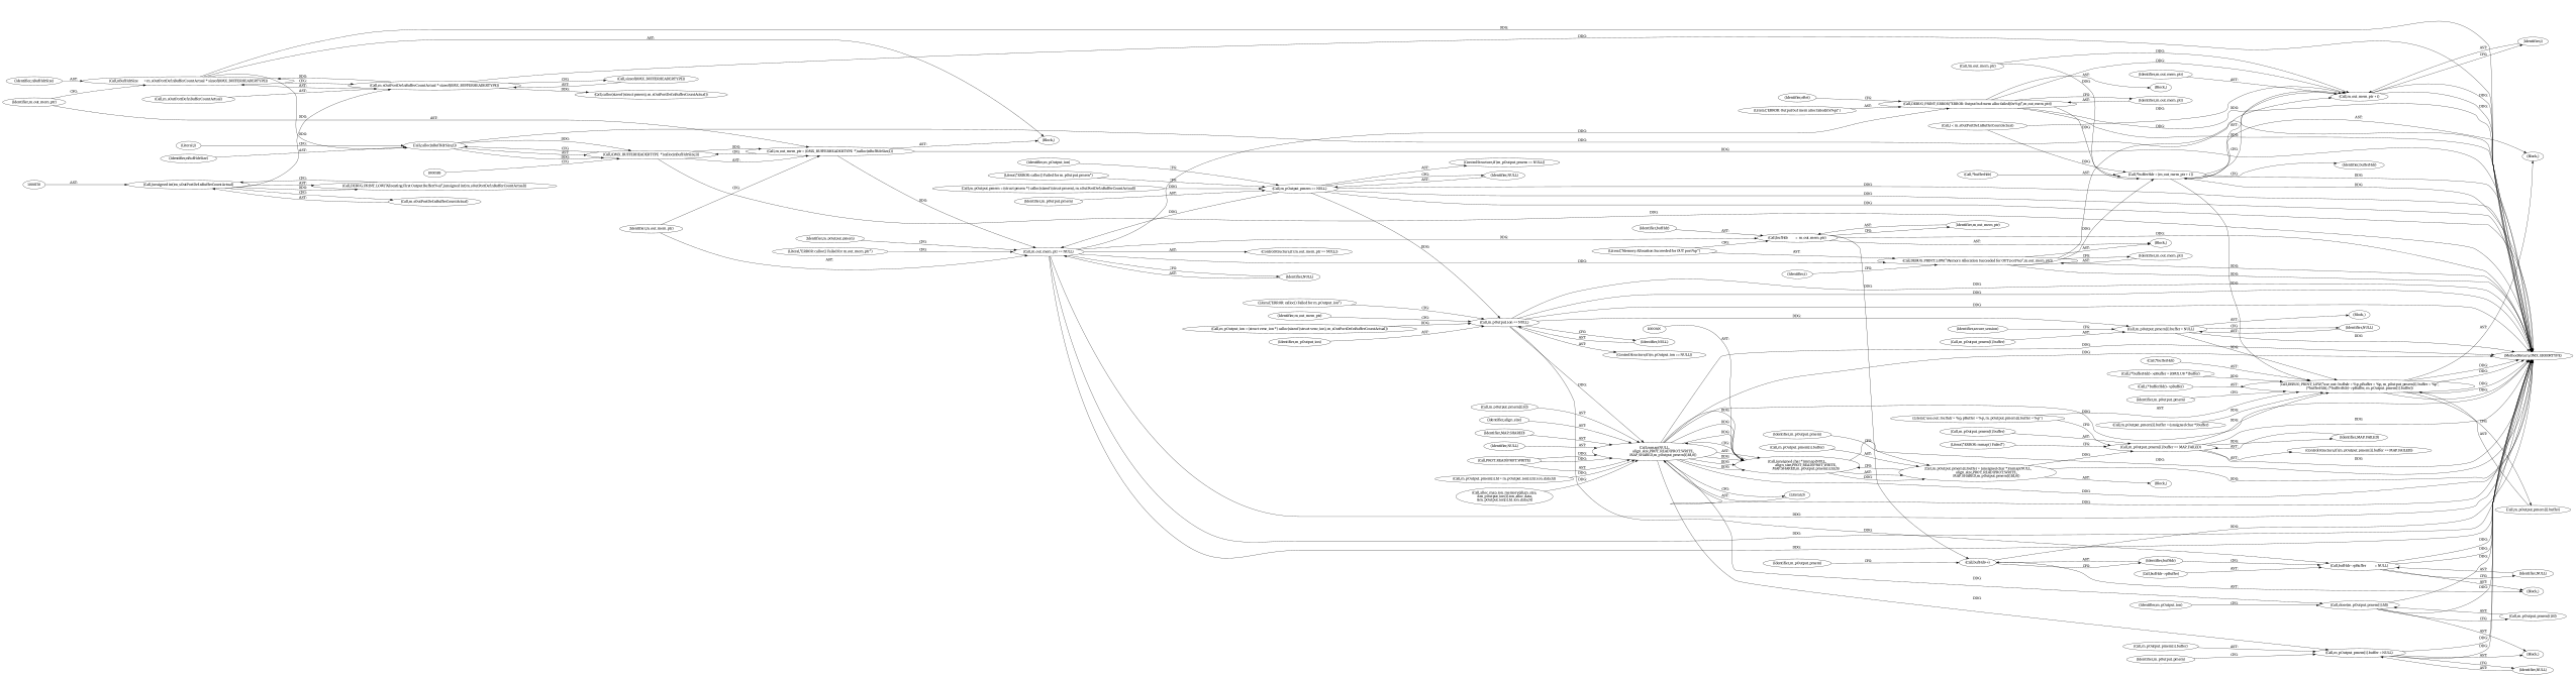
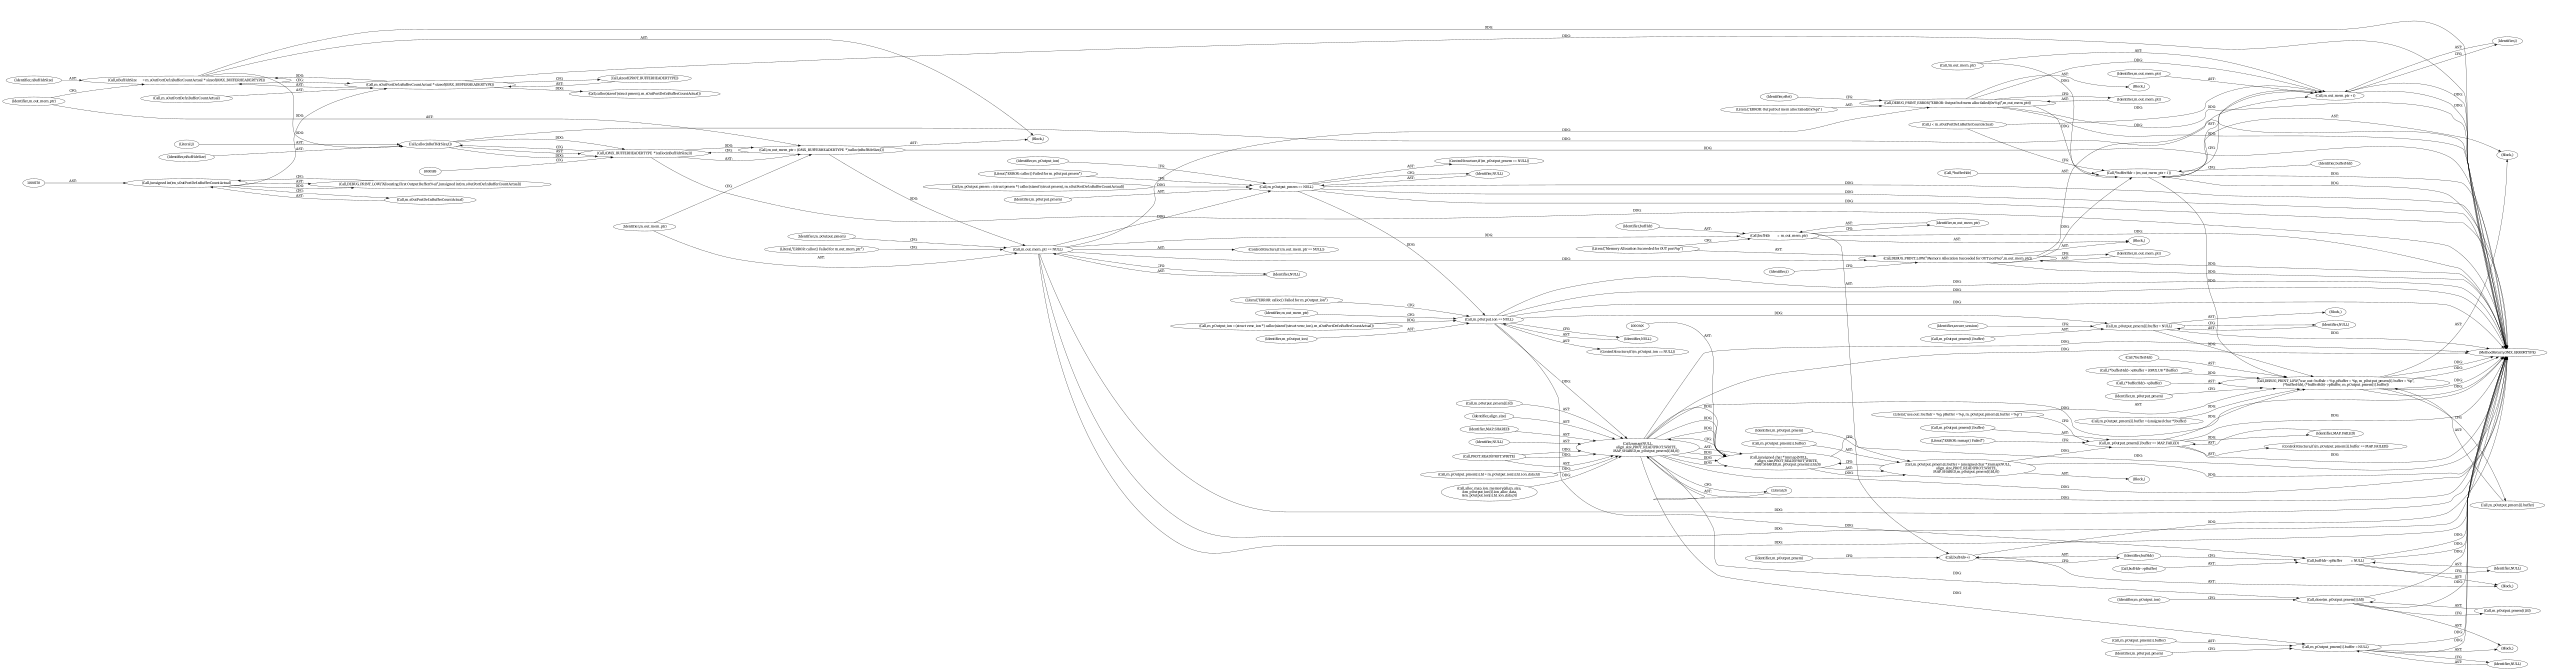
  digraph {
    fontname=Merriweather
    rankdir=LR
    node [fontname=Merriweather]
    edge [fontname=Merriweather]
    n1 [label="(Call,nBufHdrSize        = m_sOutPortDef.nBufferCountActual * sizeof(OMX_BUFFERHEADERTYPE))"]
    n2 [label="(Call,m_sOutPortDef.nBufferCountActual * sizeof(OMX_BUFFERHEADERTYPE))"]
    n3 [label="(Call,calloc(nBufHdrSize,1))"]
    n4 [label="(MethodReturn,OMX_ERRORTYPE)"]
    n5 [label="(Block,)"]
-   n6 [label="(Call,sizeof(OMX_BUFFERHEADERTYPE))"]
+   n6 [label="(Call,sizeof(PROT_BUFFERHEADERTYPE))"]
    n7 [label="(Call,calloc(sizeof (struct pmem), m_sOutPortDef.nBufferCountActual))"]
    n8 [label="(Call,(OMX_BUFFERHEADERTYPE  *)calloc(nBufHdrSize,1))"]
    n9 [label="(Call,(unsigned int)m_sOutPortDef.nBufferCountActual)"]
    n10 [label="(Call,DEBUG_PRINT_LOW(\"Allocating First Output Buffer(%u)\",(unsigned int)m_sOutPortDef.nBufferCountActual))"]
    n11 [label="(Call,m_sOutPortDef.nBufferCountActual)"]
    n12 [label="(Call,m_out_mem_ptr = (OMX_BUFFERHEADERTYPE  *)calloc(nBufHdrSize,1))"]
    n13 [label="(Literal,1)"]
    n14 [label="(Call,m_out_mem_ptr == NULL)"]
    n15 [label="(Call,m_pOutput_pmem == NULL)"]
    n16 [label="(Call,bufHdr          =  m_out_mem_ptr)"]
    n17 [label="(Call,DEBUG_PRINT_LOW(\"Memory Allocation Succeeded for OUT port%p\",m_out_mem_ptr))"]
    n18 [label="(Call,DEBUG_PRINT_ERROR(\"ERROR: Output buf mem alloc failed[0x%p]\",m_out_mem_ptr))"]
    n19 [label="(Identifier,NULL)"]
    n20 [label="(ControlStructure,if (m_out_mem_ptr == NULL))"]
    n21 [label="(Call,m_pOutput_ion == NULL)"]
    n22 [label="(Identifier,NULL)"]
    n23 [label="(ControlStructure,if (m_pOutput_pmem == NULL))"]
    n24 [label="(Call,bufHdr++)"]
    n25 [label="(Identifier,m_out_mem_ptr)"]
    n26 [label="(Block,)"]
    n27 [label="(Call,*bufferHdr = (m_out_mem_ptr + i ))"]
    n28 [label="(Call,m_out_mem_ptr + i)"]
    n29 [label="(Identifier,m_out_mem_ptr)"]
    n30 [label="(Block,)"]
    n31 [label="(Identifier,m_out_mem_ptr)"]
    n32 [label="(Call,bufHdr->pBuffer            = NULL)"]
    n33 [label="(Call,m_pOutput_pmem[i].buffer = NULL)"]
    n34 [label="(Call,mmap(NULL,\n                        align_size,PROT_READ|PROT_WRITE,\n                        MAP_SHARED,m_pOutput_pmem[i].fd,0))"]
    n35 [label="(Identifier,NULL)"]
    n36 [label="(ControlStructure,if (m_pOutput_ion == NULL))"]
    n37 [label="(Identifier,NULL)"]
    n38 [label="(Block,)"]
    n39 [label="(Call,DEBUG_PRINT_LOW(\"use_out:: bufhdr = %p, pBuffer = %p, m_pOutput_pmem[i].buffer = %p\",\n (*bufferHdr), (*bufferHdr)->pBuffer, m_pOutput_pmem[i].buffer))"]
    n40 [label="(Identifier,NULL)"]
    n41 [label="(Block,)"]
    n42 [label="(Call,(unsigned char *)mmap(NULL,\n                        align_size,PROT_READ|PROT_WRITE,\n                        MAP_SHARED,m_pOutput_pmem[i].fd,0))"]
    n43 [label="(Call,m_pOutput_pmem[i].buffer = NULL)"]
    n44 [label="(Call,close(m_pOutput_pmem[i].fd))"]
    n45 [label="(Literal,0)"]
    n46 [label="(Call,m_pOutput_pmem[i].buffer)"]
    n47 [label="(Block,)"]
    n48 [label="(Call,m_pOutput_pmem[i].buffer = (unsigned char *)mmap(NULL,\n                        align_size,PROT_READ|PROT_WRITE,\n                        MAP_SHARED,m_pOutput_pmem[i].fd,0))"]
    n49 [label="(Block,)"]
    n50 [label="(Identifier,NULL)"]
    n51 [label="(Call,m_pOutput_pmem[i].fd)"]
    n52 [label="(Call,m_pOutput_pmem[i].buffer == MAP_FAILED)"]
    n53 [label="(Block,)"]
    n54 [label="(ControlStructure,if (m_pOutput_pmem[i].buffer == MAP_FAILED))"]
    n55 [label="(Identifier,MAP_FAILED)"]
    n56 [label="(Identifier,bufHdr)"]
    n57 [label="(Identifier,i)"]
    n58 [label="(Call,*bufferHdr)"]
    n59 [label="(Identifier,m_out_mem_ptr)"]
    n60 [label="(Call,m_pOutput_pmem[i].buffer)"]
    n61 [label="(Identifier,m_pOutput_pmem)"]
    n62 [label="(Call,m_pOutput_pmem[i].fd)"]
    n63 [label="(Identifier,m_pOutput_ion)"]
    n64 [label="(Call,bufHdr->pBuffer)"]
    n65 [label="(Call,m_pOutput_pmem[i].buffer)"]
    n66 [label="(Call,(*bufferHdr)->pBuffer = (OMX_U8 *)buffer)"]
    n67 [label="(Literal,\"ERROR: mmap() Failed\")"]
    n68 [label="(Identifier,m_out_mem_ptr)"]
    n69 [label="(Identifier,m_pOutput_pmem)"]
    n70 [label="(Identifier,bufferHdr)"]
    n71 [label="(Identifier,align_size)"]
    n72 [label="(Identifier,m_pOutput_ion)"]
    n73 [label="(Call,(*bufferHdr)->pBuffer)"]
    n74 [label="(Identifier,MAP_SHARED)"]
    n75 [label="(Identifier,m_pOutput_pmem)"]
    n76 [label="(Identifier,m_pOutput_pmem)"]
    n77 [label="(Literal,\"Memory Allocation Succeeded for OUT port%p\")"]
    n78 [label="(Call,m_sOutPortDef.nBufferCountActual)"]
    n79 [label="(Literal,\"ERROR: calloc() Failed for m_pOutput_ion\")"]
    n80 [label="(Identifier,m_out_mem_ptr)"]
    n81 [label="(Identifier,m_out_mem_ptr)"]
    n82 [label="(Call,m_pOutput_ion = (struct venc_ion *) calloc(sizeof (struct venc_ion), m_sOutPortDef.nBufferCountActual))"]
    n83 [label="(Identifier,bufHdr)"]
    n84 [label="(Call,!m_out_mem_ptr)"]
    n85 [label="(Call,m_pOutput_pmem[i].buffer = (unsigned char *)buffer)"]
    n86 [label="(Identifier,NULL)"]
    n87 [label="(Call,PROT_READ|PROT_WRITE)"]
    n88 [label="(Identifier,nBufHdrSize)"]
    n89 [label="(Identifier,secure_session)"]
    n90 [label="(Identifier,i)"]
    n91 [label="(Identifier,eRet)"]
    n92 [label="(Call,m_pOutput_pmem[i].fd = m_pOutput_ion[i].fd_ion_data.fd)"]
    n93 [label="(Literal,\"ERROR: calloc() Failed for m_out_mem_ptr\")"]
    n94 [label="(Identifier,m_pOutput_ion)"]
    n95 [label="(Call,m_pOutput_pmem = (struct pmem *) calloc(sizeof (struct pmem), m_sOutPortDef.nBufferCountActual))"]
    n96 [label="(Identifier,nBufHdrSize)"]
    n97 [label="(Call,i < m_sOutPortDef.nBufferCountActual)"]
    n98 [label="(Call,alloc_map_ion_memory(align_size,\n &m_pOutput_ion[i].ion_alloc_data,\n &m_pOutput_ion[i].fd_ion_data,0))"]
    n99 [label="(Literal,\"ERROR: calloc() Failed for m_pOutput_pmem\")"]
    n100 [label="(Call,m_pOutput_pmem[i].buffer)"]
    n101 [label="(Identifier,m_pOutput_pmem)"]
    n102 [label="(Call,m_pOutput_pmem[i].buffer)"]
    n103 [label="(Identifier,m_pOutput_pmem)"]
    n104 [label="(Call,*bufferHdr)"]
    n105 [label="(Literal,\"ERROR: Output buf mem alloc failed[0x%p]\")"]
    n106 [label="(Literal,\"use_out:: bufhdr = %p, pBuffer = %p, m_pOutput_pmem[i].buffer = %p\")"]
    1000170
    1000185
    1000490
    n1 -> n2 [label="CFG: "]
    n1 -> n3 [label="DDG: "]
    n1 -> n4 [label="DDG: "]
    n1 -> n5 [label="AST: "]
    n2 -> n1 [label="AST: "]
    n2 -> n1 [label="DDG: "]
    n2 -> n4 [label="DDG: "]
    n2 -> n6 [label="CFG: "]
    n2 -> n7 [label="DDG: "]
    n3 -> n4 [label="DDG: "]
    n3 -> n8 [label="AST: "]
    n3 -> n8 [label="DDG: "]
    n3 -> n8 [label="DDG: "]
    n6 -> n2 [label="AST: "]
    n8 -> n3 [label="CFG: "]
    n8 -> n4 [label="DDG: "]
    n8 -> n12 [label="AST: "]
    n8 -> n12 [label="DDG: "]
    n9 -> n2 [label="DDG: "]
    n9 -> n10 [label="AST: "]
    n9 -> n10 [label="DDG: "]
    n9 -> n11 [label="CFG: "]
    n10 -> n9 [label="CFG: "]
    n11 -> n9 [label="AST: "]
    n12 -> n4 [label="DDG: "]
    n12 -> n5 [label="AST: "]
    n12 -> n8 [label="CFG: "]
    n12 -> n14 [label="DDG: "]
-   n13 -> n3 [label="CFG: "]
+   n13 -> n3 [label="AST: "]
    n14 -> n4 [label="DDG: "]
    n14 -> n4 [label="DDG: "]
    n14 -> n4 [label="DDG: "]
-   n15 -> n14 [label="DDG: "]
+   n14 -> n15 [label="DDG: "]
    n14 -> n16 [label="DDG: "]
    n14 -> n17 [label="DDG: "]
    n14 -> n18 [label="DDG: "]
    n14 -> n19 [label="CFG: "]
    n14 -> n20 [label="AST: "]
    n15 -> n4 [label="DDG: "]
    n15 -> n4 [label="DDG: "]
    n15 -> n4 [label="DDG: "]
    n15 -> n21 [label="DDG: "]
    n15 -> n22 [label="CFG: "]
    n15 -> n23 [label="AST: "]
    n16 -> n4 [label="DDG: "]
-   n16 -> n24 [label="DDG: "]
+   n16 -> n24 [label="AST: "]
    n16 -> n25 [label="CFG: "]
    n16 -> n26 [label="AST: "]
    n17 -> n4 [label="DDG: "]
    n17 -> n4 [label="DDG: "]
    n17 -> n26 [label="AST: "]
    n17 -> n27 [label="DDG: "]
    n17 -> n28 [label="DDG: "]
    n17 -> n29 [label="CFG: "]
    n18 -> n4 [label="DDG: "]
    n18 -> n4 [label="DDG: "]
    n18 -> n27 [label="DDG: "]
    n18 -> n28 [label="DDG: "]
    n18 -> n30 [label="AST: "]
    n18 -> n31 [label="CFG: "]
    n19 -> n14 [label="AST: "]
    n21 -> n4 [label="DDG: "]
    n21 -> n4 [label="DDG: "]
    n21 -> n4 [label="DDG: "]
    n21 -> n32 [label="DDG: "]
    n21 -> n33 [label="DDG: "]
    n21 -> n34 [label="DDG: "]
    n21 -> n35 [label="CFG: "]
    n21 -> n36 [label="AST: "]
    n22 -> n15 [label="AST: "]
    n24 -> n4 [label="DDG: "]
    n24 -> n38 [label="AST: "]
    n24 -> n56 [label="CFG: "]
    n25 -> n16 [label="AST: "]
    n27 -> n4 [label="DDG: "]
    n27 -> n4 [label="DDG: "]
    n27 -> n28 [label="CFG: "]
    n27 -> n39 [label="DDG: "]
    n27 -> n47 [label="AST: "]
    n28 -> n4 [label="DDG: "]
    n28 -> n4 [label="DDG: "]
    n28 -> n27 [label="AST: "]
    n28 -> n57 [label="CFG: "]
    n29 -> n17 [label="AST: "]
    n31 -> n18 [label="AST: "]
    n32 -> n4 [label="DDG: "]
    n32 -> n4 [label="DDG: "]
    n32 -> n37 [label="CFG: "]
    n32 -> n38 [label="AST: "]
    n33 -> n4 [label="DDG: "]
    n33 -> n39 [label="DDG: "]
    n33 -> n40 [label="CFG: "]
    n33 -> n41 [label="AST: "]
    n34 -> n4 [label="DDG: "]
    n34 -> n4 [label="DDG: "]
    n34 -> n4 [label="DDG: "]
    n34 -> n4 [label="DDG: "]
    n34 -> n4 [label="DDG: "]
    n34 -> n42 [label="AST: "]
    n34 -> n42 [label="DDG: "]
    n34 -> n42 [label="DDG: "]
    n34 -> n42 [label="DDG: "]
    n34 -> n42 [label="DDG: "]
    n34 -> n42 [label="DDG: "]
    n34 -> n42 [label="DDG: "]
    n34 -> n43 [label="DDG: "]
    n34 -> n44 [label="DDG: "]
    n34 -> n45 [label="CFG: "]
    n35 -> n21 [label="AST: "]
    n37 -> n32 [label="AST: "]
    n39 -> n4 [label="DDG: "]
    n39 -> n4 [label="DDG: "]
    n39 -> n4 [label="DDG: "]
    n39 -> n4 [label="DDG: "]
    n39 -> n46 [label="CFG: "]
    n39 -> n47 [label="AST: "]
    n40 -> n33 [label="AST: "]
    n42 -> n4 [label="DDG: "]
    n42 -> n34 [label="CFG: "]
    n42 -> n48 [label="AST: "]
    n42 -> n48 [label="DDG: "]
    n43 -> n4 [label="DDG: "]
    n43 -> n4 [label="DDG: "]
    n43 -> n49 [label="AST: "]
    n43 -> n50 [label="CFG: "]
    n44 -> n4 [label="DDG: "]
    n44 -> n4 [label="DDG: "]
    n44 -> n49 [label="AST: "]
    n44 -> n51 [label="CFG: "]
    n45 -> n34 [label="AST: "]
    n46 -> n39 [label="AST: "]
    n48 -> n4 [label="DDG: "]
    n48 -> n42 [label="CFG: "]
    n48 -> n52 [label="DDG: "]
    n48 -> n53 [label="AST: "]
    n50 -> n43 [label="AST: "]
    n51 -> n44 [label="AST: "]
    n52 -> n4 [label="DDG: "]
    n52 -> n4 [label="DDG: "]
    n52 -> n39 [label="DDG: "]
    n52 -> n54 [label="AST: "]
    n52 -> n55 [label="DDG: "]
    n55 -> n52 [label="AST: "]
    n56 -> n24 [label="AST: "]
    n56 -> n32 [label="CFG: "]
    n57 -> n28 [label="AST: "]
    n58 -> n39 [label="AST: "]
    n59 -> n12 [label="CFG: "]
    n59 -> n14 [label="AST: "]
    n60 -> n48 [label="AST: "]
    n61 -> n14 [label="CFG: "]
    n62 -> n34 [label="AST: "]
    n63 -> n21 [label="AST: "]
    n64 -> n32 [label="AST: "]
    n65 -> n33 [label="AST: "]
    n66 -> n39 [label="DDG: "]
    n67 -> n52 [label="CFG: "]
    n68 -> n1 [label="CFG: "]
    n68 -> n12 [label="AST: "]
    n69 -> n48 [label="CFG: "]
-   n27 -> n70 [label="CFG: "]
+   n70 -> n27 [label="CFG: "]
    n71 -> n34 [label="AST: "]
    n72 -> n44 [label="CFG: "]
    n73 -> n39 [label="AST: "]
    n74 -> n34 [label="AST: "]
    n75 -> n24 [label="CFG: "]
    n76 -> n39 [label="CFG: "]
    n77 -> n16 [label="CFG: "]
    n77 -> n17 [label="AST: "]
    n78 -> n2 [label="AST: "]
    n79 -> n21 [label="CFG: "]
    n80 -> n28 [label="AST: "]
    n81 -> n21 [label="CFG: "]
    n82 -> n21 [label="DDG: "]
    n83 -> n16 [label="AST: "]
    n84 -> n27 [label="DDG: "]
-   n84 -> n28 [label="DDG: "]
+   n84 -> n28 [label="AST: "]
    n85 -> n39 [label="DDG: "]
    n86 -> n34 [label="AST: "]
    n87 -> n34 [label="AST: "]
    n87 -> n34 [label="DDG: "]
    n87 -> n34 [label="DDG: "]
    n88 -> n3 [label="AST: "]
    n89 -> n33 [label="CFG: "]
    n90 -> n17 [label="CFG: "]
    n91 -> n18 [label="CFG: "]
    n92 -> n34 [label="DDG: "]
    n93 -> n14 [label="CFG: "]
    n94 -> n15 [label="CFG: "]
    n95 -> n15 [label="DDG: "]
    n96 -> n1 [label="AST: "]
-   n97 -> n27 [label="DDG: "]
+   n97 -> n27 [label="CFG: "]
    n97 -> n28 [label="DDG: "]
    n98 -> n34 [label="DDG: "]
    n99 -> n15 [label="CFG: "]
    n100 -> n52 [label="AST: "]
    n101 -> n43 [label="CFG: "]
    n102 -> n43 [label="AST: "]
    n103 -> n15 [label="AST: "]
    n104 -> n27 [label="AST: "]
    n105 -> n18 [label="AST: "]
    n106 -> n39 [label="AST: "]
    n106 -> n52 [label="CFG: "]
    1000170 -> n9 [label="AST: "]
    1000185 -> n8 [label="CFG: "]
    1000490 -> n42 [label="AST: "]
  }
